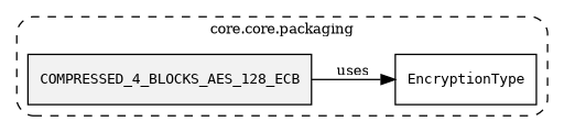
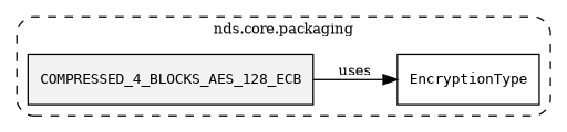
  digraph {
    fontsize=10
    rankdir=LR
    node [fontsize=10 shape=box]
    n1 [fillcolor="#0000000D" label=<<font face="monospace"><table align="center" border="0" cellspacing="0" cellpadding="0"><tr><td href="../../../content/packages/nds.core.packaging.html#Constant-COMPRESSED_4_BLOCKS_AES_128_ECB" title="Constant defined in nds.core.packaging">COMPRESSED_4_BLOCKS_AES_128_ECB</td></tr></table></font>> style=filled]
    n2 [label=<<font face="monospace"><table align="center" border="0" cellspacing="0" cellpadding="0"><tr><td href="../../../content/packages/nds.core.packaging.html#Subtype-EncryptionType" title="Subtype defined in nds.core.packaging">EncryptionType</td></tr></table></font>>]
    subgraph cluster_1 {
-     label="core.core.packaging"
+     label="nds.core.packaging"
      style="dashed, rounded"
      n1
      n2
    }
    n1 -> n2 [fontsize=10 label=uses]
  }
